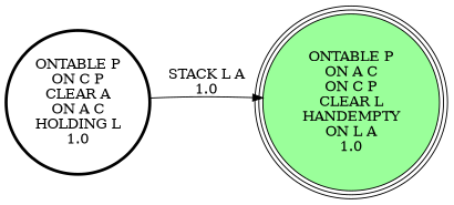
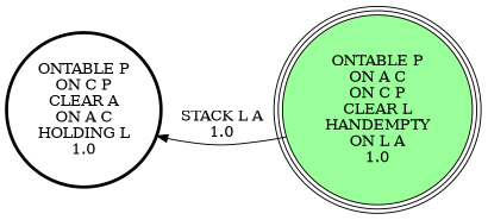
  digraph {
    rankdir=LR
    node [shape=circle]
    "ONTABLE P\nON C P\nCLEAR A\nON A C\nHOLDING L\n1.0\n" [penwidth=3]
    "ONTABLE P\nON A C\nON C P\nCLEAR L\nHANDEMPTY\nON L A\n1.0\n" [fillcolor=palegreen1 peripheries=3 style=filled]
-   "ONTABLE P\nON C P\nCLEAR A\nON A C\nHOLDING L\n1.0\n" -> "ONTABLE P\nON A C\nON C P\nCLEAR L\nHANDEMPTY\nON L A\n1.0\n" [label="STACK L A\n1.0\n"]
+   "ONTABLE P\nON A C\nON C P\nCLEAR L\nHANDEMPTY\nON L A\n1.0\n" -> "ONTABLE P\nON C P\nCLEAR A\nON A C\nHOLDING L\n1.0\n" [label="STACK L A\n1.0\n"]
  }
